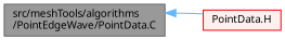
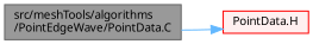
  digraph {
    rankdir=LR
    fontname="Noto Sans"
    node [fontname="Noto Sans" fontsize=10 shape=box style=filled]
    n1 [color=gray40 fillcolor=grey60 fontcolor=black height=0.2 label="src/meshTools/algorithms\l/PointEdgeWave/PointData.C" width=0.4]
    n2 [color=red fillcolor="#FFF0F0" height=0.2 label="PointData.H" width=0.4]
-   n2 -> n1 [color=steelblue1 fontname="Noto Sans" fontsize=10 labelfontname=Helvetica labelfontsize=10 style=solid]
+   n1 -> n2 [color=steelblue1 fontname="Noto Sans" fontsize=10 labelfontname=Helvetica labelfontsize=10 style=solid]
  }
